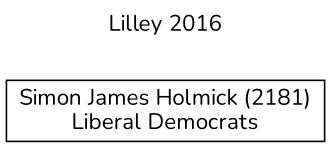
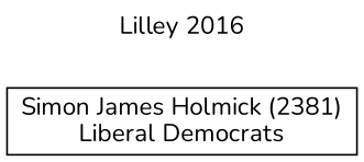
  digraph {
    label="Lilley 2016"
    labelloc=t
    mclimit=10
    fontname=Nunito
-   n1 [label="Simon James Holmick (2181)\nLiberal Democrats" shape=box fontname=Nunito]
+   n1 [label="Simon James Holmick (2381)\nLiberal Democrats" shape=box fontname=Nunito]
  }
